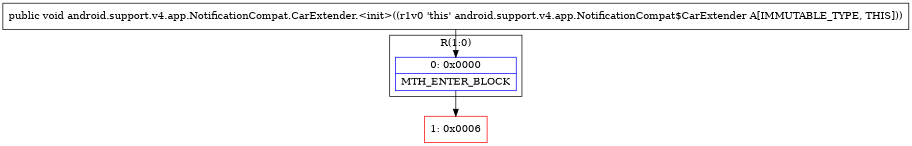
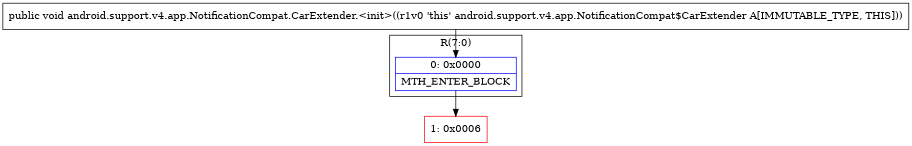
  digraph {
    node [shape=record]
    n1 [color=blue label="{0\:\ 0x0000|MTH_ENTER_BLOCK\l}"]
    n2 [color=red label="{1\:\ 0x0006}"]
    n3 [label="{public void android.support.v4.app.NotificationCompat.CarExtender.\<init\>((r1v0 'this' android.support.v4.app.NotificationCompat$CarExtender A[IMMUTABLE_TYPE, THIS])) }"]
    subgraph cluster_1 {
-     label="R(1:0)"
+     label="R(7:0)"
      n1
    }
    n1 -> n2
    n3 -> n1
  }
